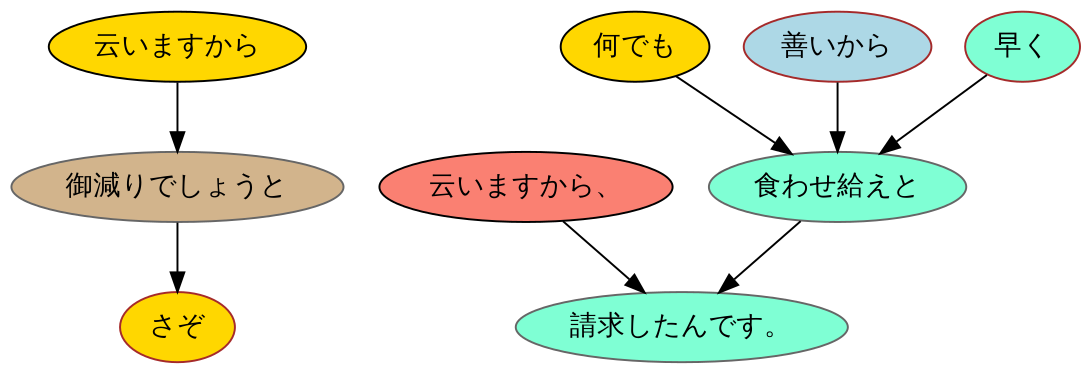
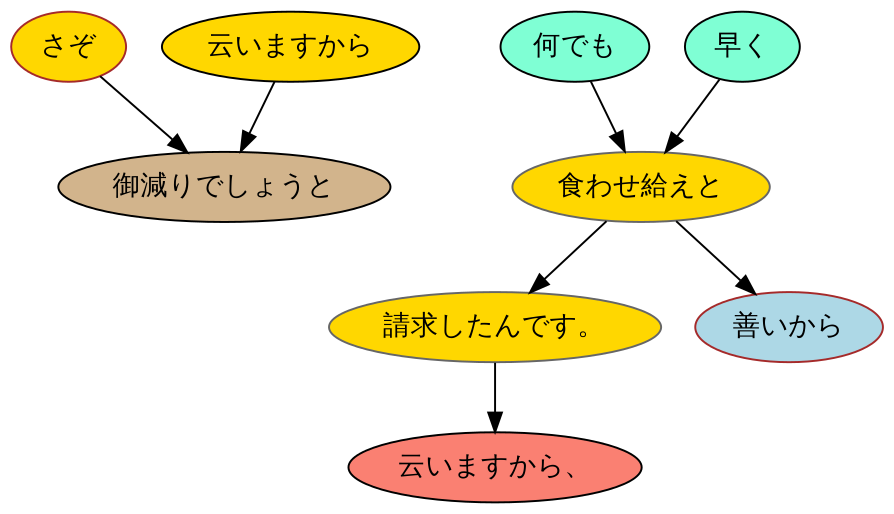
  digraph {
    fontname="Noto Serif"
    node [color=brown fillcolor=gold fontname="Noto Serif" style=filled]
    edge [fontname="Noto Serif"]
    n1 [label="さぞ"]
-   n2 [color=gray40 fillcolor=tan label="御減りでしょうと"]
+   n2 [color=black fillcolor=tan label="御減りでしょうと"]
    n3 [color=black label="云いますから"]
    n4 [color=black fillcolor=salmon label="云いますから、"]
-   n5 [color=gray40 fillcolor=aquamarine label="請求したんです。"]
-   n6 [color=black label="何でも"]
-   n7 [color=gray40 fillcolor=aquamarine label="食わせ給えと"]
+   n5 [color=gray40 label="請求したんです。"]
+   n6 [color=black fillcolor=aquamarine label="何でも"]
+   n7 [color=gray40 label="食わせ給えと"]
    n8 [fillcolor=lightblue label="善いから"]
-   n9 [fillcolor=aquamarine label="早く"]
-   n2 -> n1
+   n9 [color=black fillcolor=aquamarine label="早く"]
+   n1 -> n2
    n3 -> n2
-   n4 -> n5
+   n5 -> n4
    n6 -> n7
    n7 -> n5
-   n8 -> n7
+   n7 -> n8
    n9 -> n7
  }
